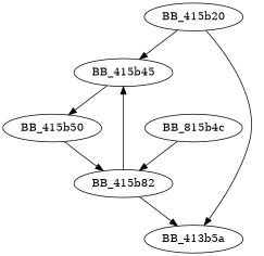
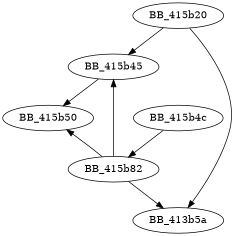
  digraph {
    BB_415b20
    BB_415b45
    n3 [label=BB_413b5a]
    BB_415b50
    n5 [label=BB_415b82]
-   BB_415b4c [label=BB_815b4c]
+   BB_415b4c
    BB_415b20 -> BB_415b45
    BB_415b20 -> n3
    BB_415b45 -> BB_415b50
-   BB_415b50 -> n5
+   n5 -> BB_415b50
    n5 -> BB_415b45
    n5 -> n3
    BB_415b4c -> n5
  }
